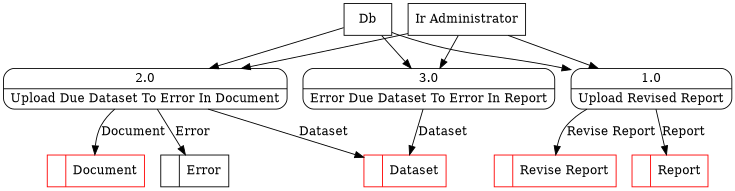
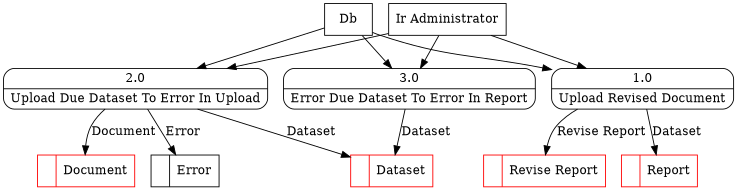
  digraph {
    node [shape=record]
    n1 [color=red label="<f0>  |<f1> Dataset "]
    n2 [label="<f0>  |<f1> Error "]
    n3 [color=red label="<f0>  |<f1> Report "]
    n4 [color=red label="<f0>  |<f1> Revise Report "]
    n5 [color=red label="<f0>  |<f1> Document "]
    n6 [label=Db shape=box]
-   n7 [label="{<f0> 1.0|<f1> Upload Revised Report }" shape=Mrecord]
-   n8 [label="{<f0> 2.0|<f1> Upload Due Dataset To Error In Document }" shape=Mrecord]
+   n7 [label="{<f0> 1.0|<f1> Upload Revised Document }" shape=Mrecord]
+   n8 [label="{<f0> 2.0|<f1> Upload Due Dataset To Error In Upload }" shape=Mrecord]
    n9 [label="{<f0> 3.0|<f1> Error Due Dataset To Error In Report }" shape=Mrecord]
    n10 [label="Ir Administrator" shape=box]
    n6 -> n7
    n6 -> n8
    n6 -> n9
-   n7 -> n3 [label=Report]
+   n7 -> n3 [label=Dataset]
    n7 -> n4 [label="Revise Report"]
    n8 -> n1 [label=Dataset]
    n8 -> n2 [label=Error]
    n8 -> n5 [label=Document]
    n9 -> n1 [label=Dataset]
    n10 -> n7
    n10 -> n8
    n10 -> n9
  }
